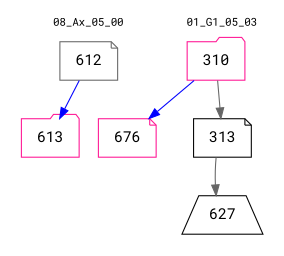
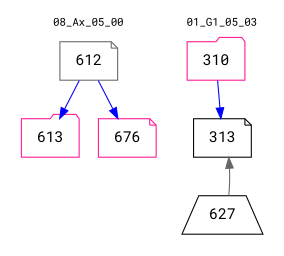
  digraph {
    fontname="Roboto Mono"
    node [color=deeppink fontname="Roboto Mono" shape=note]
    edge [color=blue fontname="Roboto Mono"]
    n1 [label=613 shape=folder]
    n2 [color=gray40 label=612]
    n3 [label=676]
    n4 [label=310 shape=folder]
    n5 [color=black label=313]
    n6 [color=black label=627 shape=trapezium]
    subgraph cluster_1 {
      color=white
      fontsize=10
      label="08_Ax_05_00"
      n1
      n2
      n3
    }
    subgraph cluster_2 {
      color=white
      fontsize=10
      label="01_G1_05_03"
      n4
      n5
      n6
    }
    n2 -> n1
-   n4 -> n3
-   n4 -> n5 [color=gray40]
-   n5 -> n6 [color=gray40]
+   n2 -> n3
+   n4 -> n5
+   n6 -> n5 [color=gray40]
  }
